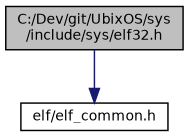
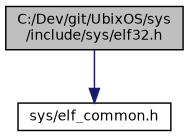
  digraph {
    node [color=black fontname=Helvetica fontsize=10 shape=record style=filled]
    n1 [fillcolor=grey75 fontcolor=black height=0.2 label="C:/Dev/git/UbixOS/sys\l/include/sys/elf32.h" width=0.4]
-   n2 [fillcolor=white height=0.2 label="elf/elf_common.h" width=0.4]
+   n2 [fillcolor=white height=0.2 label="sys/elf_common.h" width=0.4]
    n1 -> n2 [color=midnightblue fontname=Helvetica fontsize=10 labelfontname=Helvetica labelfontsize=10 style=solid]
  }
